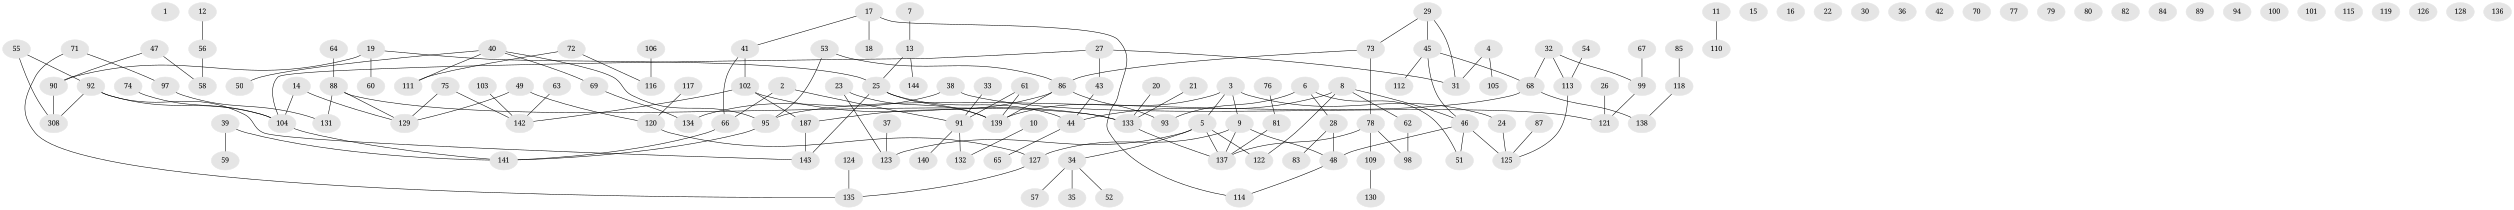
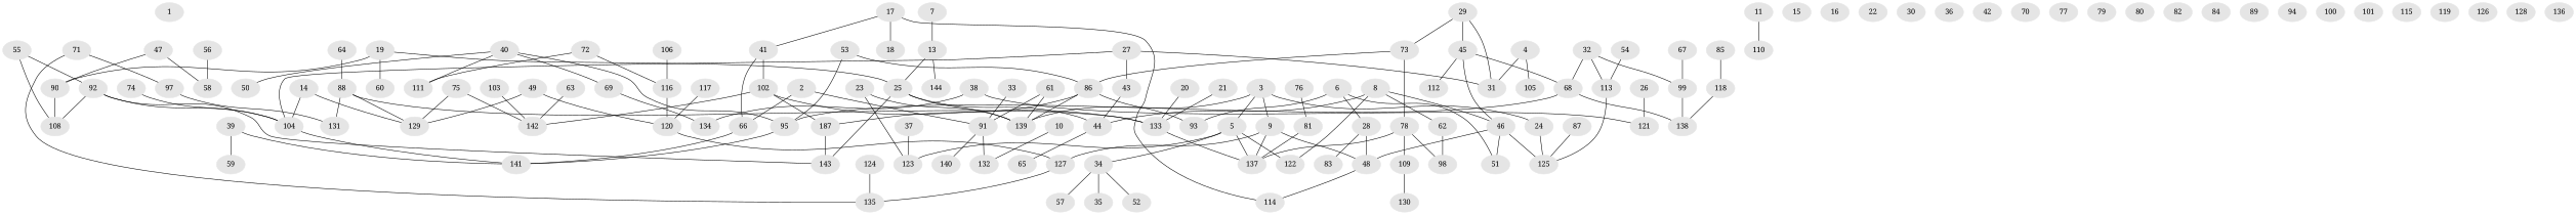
  graph {
    fontname="Noto Serif"
    node [color=gray90 fontname="Noto Serif" style=filled]
    edge [fontname="Noto Serif"]
    1
    2
    66
    91
    141
    132
    140
    3
    5
    24
    139
    9
    34
    122
    123
    137
    125
    4
    31
    105
    35
    52
    57
    6
    28
    51
    93
    48
    83
    7
    13
    25
    144
    8
    44
    46
    62
    65
    98
    127
    114
    135
    10
    11
    110
-   12
    56
    58
    143
    14
    104
    129
    15
    16
    17
    18
    41
    102
    19
    60
    90
-   108 [label=308]
+   108
    20
    133
    21
    22
    23
    26
    121
    27
    43
    29
    45
    73
    68
    112
    86
    78
    30
    32
    99
    113
    95
    138
    33
    36
    37
    39
    59
    38
    134
    40
    50
    69
    111
    142
    n97 [label=187]
    42
    81
    47
    49
    120
    53
    54
    55
    92
    61
    63
    64
    88
    131
    67
    70
    71
    97
    72
    116
    109
    74
    75
    76
    77
    130
    79
    80
    82
    84
    85
    118
    87
    89
    94
    100
    101
    103
    106
    115
    117
    119
    124
    126
    128
    136
    2 -- 66
    2 -- 91
    66 -- 141
    91 -- 132
    91 -- 140
    3 -- 5
    3 -- 24
    3 -- 139
    3 -- 9
    5 -- 34
    5 -- 122
    5 -- 123
    5 -- 137
    24 -- 125
    9 -- 137
    9 -- 48
    9 -- 127
    34 -- 35
    34 -- 52
    34 -- 57
    4 -- 31
    4 -- 105
    6 -- 28
    6 -- 51
    6 -- 93
    28 -- 48
    28 -- 83
    48 -- 114
    7 -- 13
    13 -- 25
    13 -- 144
    25 -- 139
    25 -- 44
    25 -- 143
    8 -- 122
    8 -- 44
    8 -- 46
    8 -- 62
    44 -- 65
    46 -- 125
    46 -- 51
    46 -- 48
    62 -- 98
    127 -- 135
    10 -- 132
    11 -- 110
-   12 -- 56
    56 -- 58
    14 -- 104
    14 -- 129
    104 -- 141
    17 -- 114
    17 -- 18
    17 -- 41
    41 -- 66
    41 -- 102
    102 -- 133
    102 -- 142
    102 -- n97
    19 -- 25
    19 -- 60
    19 -- 90
    90 -- 108
    20 -- 133
    133 -- 137
    21 -- 133
    23 -- 139
    23 -- 123
    26 -- 121
    27 -- 31
    27 -- 104
    27 -- 43
    43 -- 44
    29 -- 31
    29 -- 45
    29 -- 73
    45 -- 46
    45 -- 68
    45 -- 112
    73 -- 86
    73 -- 78
    68 -- 95
    68 -- 138
    86 -- 139
    86 -- 93
    86 -- n97
    78 -- 137
    78 -- 98
    78 -- 109
    32 -- 68
    32 -- 99
    32 -- 113
-   99 -- 121
+   99 -- 138
    113 -- 125
    95 -- 141
    33 -- 91
    37 -- 123
    39 -- 141
    39 -- 59
    38 -- 121
    38 -- 134
    40 -- 95
    40 -- 50
    40 -- 69
    40 -- 111
    69 -- 134
    n97 -- 143
    81 -- 137
    47 -- 58
    47 -- 90
    49 -- 129
    49 -- 120
    120 -- 127
    53 -- 86
    53 -- 95
    54 -- 113
    55 -- 108
    55 -- 92
    92 -- 143
    92 -- 104
    92 -- 108
    61 -- 91
    61 -- 139
    63 -- 142
    64 -- 88
    88 -- 129
    88 -- 133
    88 -- 131
    67 -- 99
    71 -- 135
    71 -- 97
    97 -- 131
    72 -- 111
    72 -- 116
+   116 -- 120
    109 -- 130
    74 -- 104
    75 -- 129
    75 -- 142
    76 -- 81
    85 -- 118
    118 -- 138
    87 -- 125
    103 -- 142
    106 -- 116
    117 -- 120
    124 -- 135
  }
